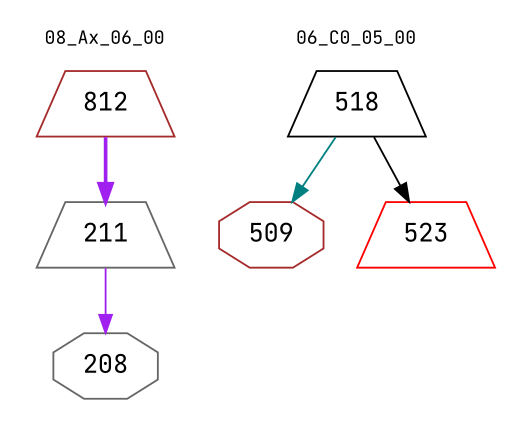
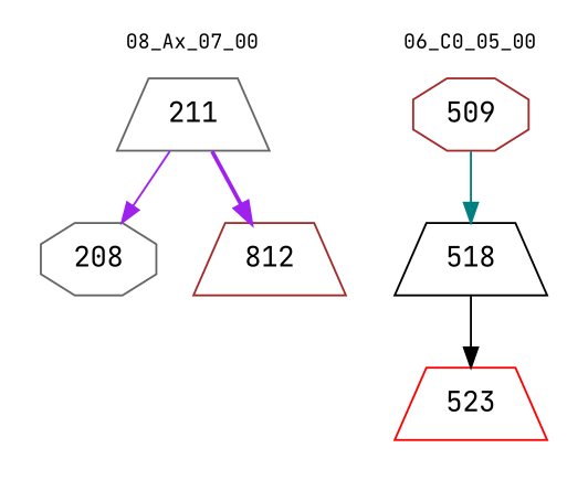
  digraph {
    fontname="JetBrains Mono"
    node [color=gray40 fontname="JetBrains Mono" shape=trapezium]
    edge [color=purple fontname="JetBrains Mono" style=solid]
    n1 [label=211]
    n2 [label=208 shape=octagon]
    n3 [color=brown label=812]
    n4 [color=black label=518]
    n5 [color=brown label=509 shape=octagon]
    n6 [color=red label=523]
    subgraph cluster_1 {
      color=white
      fontsize=10
-     label="08_Ax_06_00"
+     label="08_Ax_07_00"
      n1
      n2
      n3
    }
    subgraph cluster_2 {
      color=white
      fontsize=10
      label="06_C0_05_00"
      n4
      n5
      n6
    }
    n1 -> n2
-   n3 -> n1 [style=bold]
-   n4 -> n5 [color=teal]
+   n1 -> n3 [style=bold]
+   n5 -> n4 [color=teal]
    n4 -> n6 [color=black]
  }
